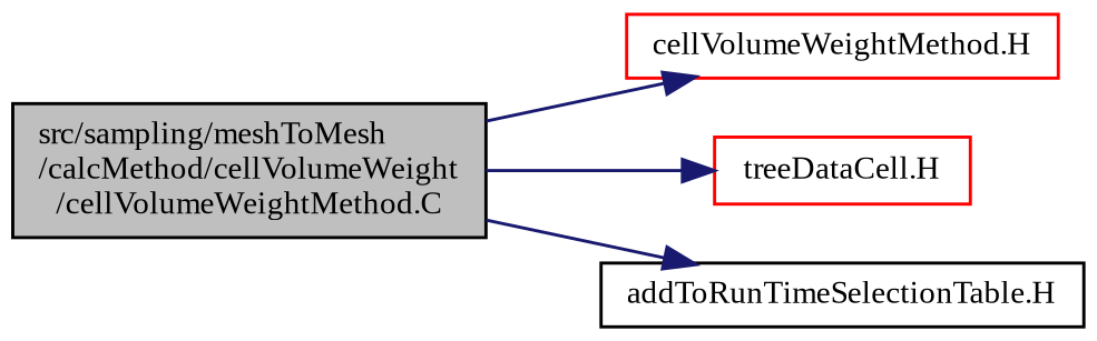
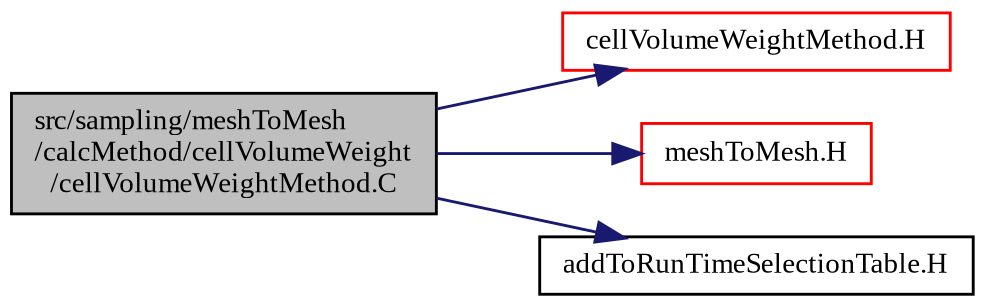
  digraph {
    fontname="Liberation Serif"
    rankdir=LR
    node [color=black fontname="Liberation Serif" fontsize=10 shape=record]
    edge [color=midnightblue fontname="Liberation Serif" fontsize=10 labelfontname=Helvetica labelfontsize=10 style=solid]
    n1 [fillcolor=grey75 fontcolor=black height=0.2 label="src/sampling/meshToMesh\l/calcMethod/cellVolumeWeight\l/cellVolumeWeightMethod.C" style=filled width=0.4]
    n2 [color=red height=0.2 label="cellVolumeWeightMethod.H" width=0.4]
-   n3 [color=red height=0.2 label="treeDataCell.H" width=0.4]
+   n3 [color=red height=0.2 label="meshToMesh.H" width=0.4]
    n4 [height=0.2 label="addToRunTimeSelectionTable.H" width=0.4]
    n1 -> n2
    n1 -> n3
    n1 -> n4
  }
